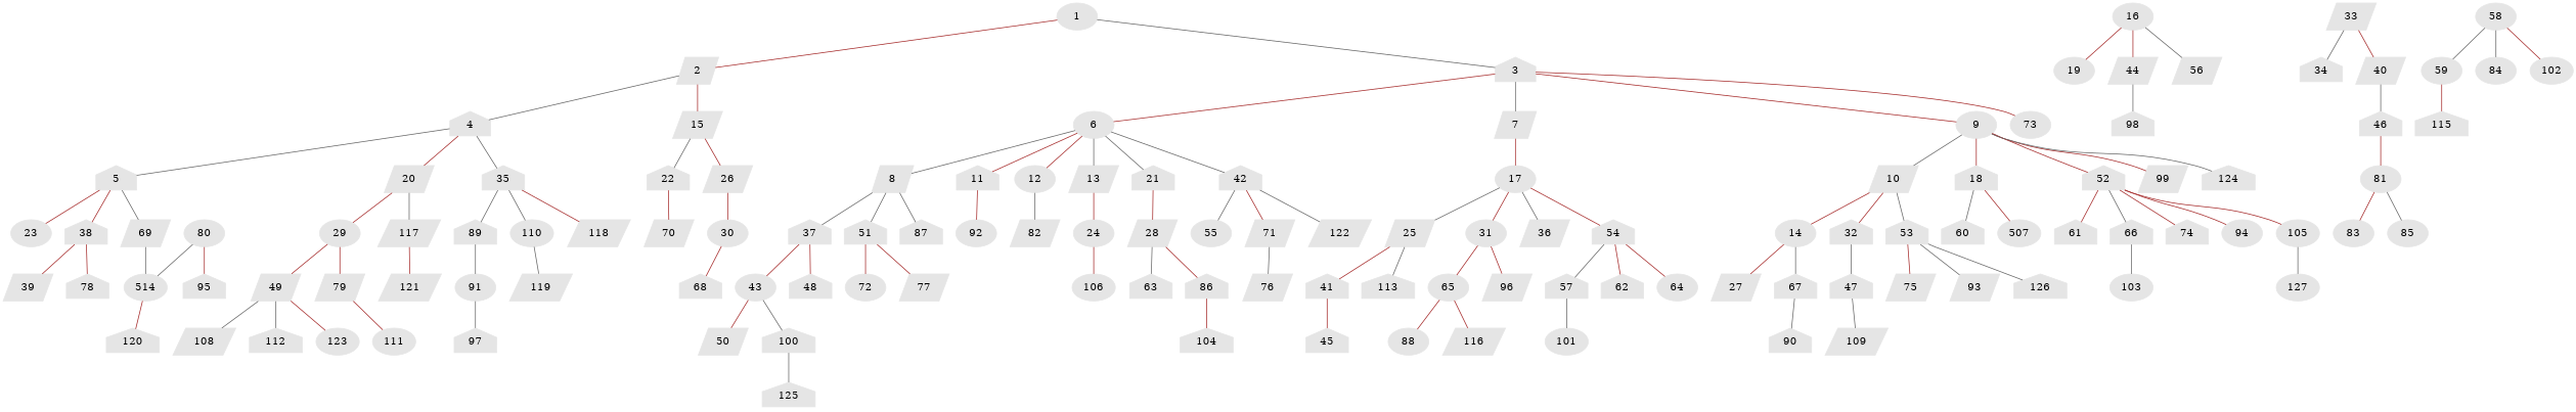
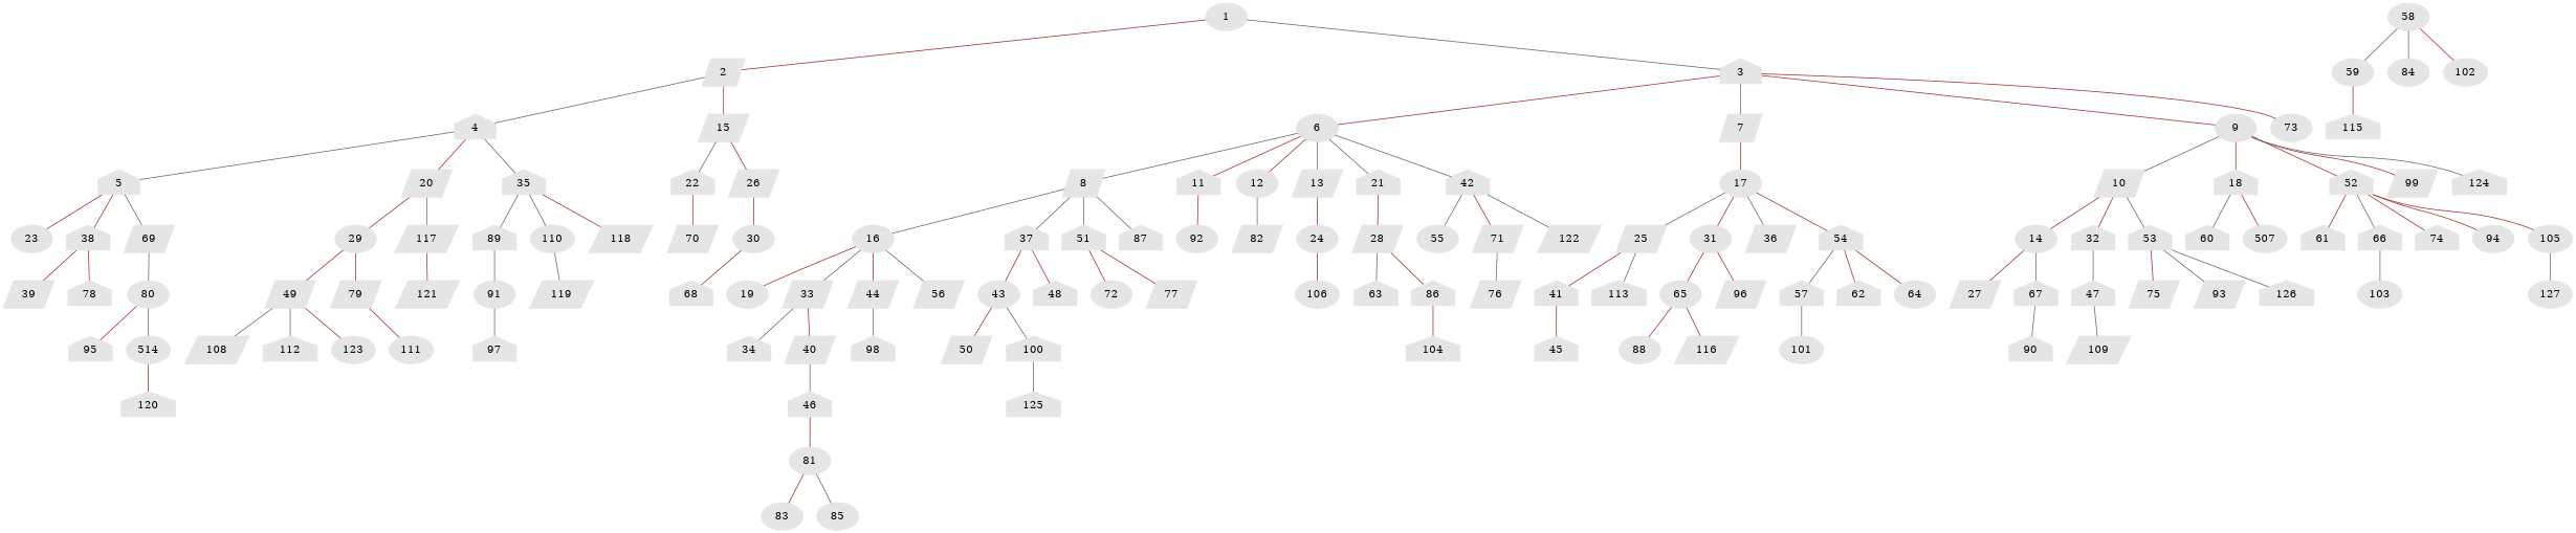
  graph {
    node [color=gray90 shape=house style=filled]
    edge [color=brown]
    1 [shape=ellipse]
    2 [shape=parallelogram]
    3
    4
    15 [shape=parallelogram]
    6 [shape=ellipse]
    7 [shape=parallelogram]
    9 [shape=ellipse]
    73 [shape=ellipse]
    5
    20 [shape=parallelogram]
    35
    22
    26 [shape=parallelogram]
    8 [shape=parallelogram]
    11
    12 [shape=ellipse]
    13 [shape=parallelogram]
    21
    42
    17 [shape=ellipse]
    10 [shape=parallelogram]
    18
    52
    99 [shape=parallelogram]
    124
    23 [shape=ellipse]
    38
    69 [shape=parallelogram]
    29 [shape=ellipse]
    117 [shape=parallelogram]
    89
    110 [shape=ellipse]
    118 [shape=parallelogram]
    39 [shape=parallelogram]
    78
    80 [shape=ellipse]
    16 [shape=ellipse]
    37
    51
    87
    92 [shape=ellipse]
    82 [shape=parallelogram]
    24 [shape=ellipse]
    28 [shape=parallelogram]
    55 [shape=ellipse]
    71 [shape=parallelogram]
    122 [shape=parallelogram]
    25 [shape=parallelogram]
    31 [shape=ellipse]
    36 [shape=parallelogram]
    54
    19 [shape=ellipse]
    33 [shape=parallelogram]
    44 [shape=parallelogram]
    56 [shape=parallelogram]
    43 [shape=ellipse]
    48
    72 [shape=ellipse]
    77 [shape=parallelogram]
    14 [shape=ellipse]
    32
    53
    60
    n65 [label=507 shape=ellipse]
    61
    66
    74
    94 [shape=ellipse]
    105 [shape=ellipse]
    27 [shape=parallelogram]
    67
    47
    75 [shape=parallelogram]
    93 [shape=parallelogram]
    126
    106 [shape=ellipse]
    90
    70 [shape=parallelogram]
    30 [shape=ellipse]
    34
    40 [shape=parallelogram]
    98
    41
    113
    65 [shape=ellipse]
    96 [shape=parallelogram]
    57
    62
    64 [shape=ellipse]
    49 [shape=parallelogram]
    79 [shape=parallelogram]
    121 [shape=parallelogram]
    63
    86
    45
    68
    104
    108 [shape=parallelogram]
    112
    123 [shape=ellipse]
    111 [shape=ellipse]
    88 [shape=ellipse]
    116 [shape=parallelogram]
    109 [shape=parallelogram]
    46
    91 [shape=ellipse]
    119 [shape=parallelogram]
    50 [shape=parallelogram]
    100
    58 [shape=ellipse]
    59 [shape=ellipse]
    84 [shape=ellipse]
    102 [shape=ellipse]
    81 [shape=ellipse]
    76 [shape=parallelogram]
    125
    83 [shape=ellipse]
    85 [shape=ellipse]
    103 [shape=ellipse]
    127 [shape=ellipse]
    101 [shape=ellipse]
    115
    95
    n125 [label=514 shape=ellipse]
    120
    97
    1 -- 2
    1 -- 3 [color=gray40]
    2 -- 4 [color=gray40]
    2 -- 15
    3 -- 6
    3 -- 7 [color=gray40]
    3 -- 9
    3 -- 73
    4 -- 5 [color=gray40]
    4 -- 20
    4 -- 35 [color=gray40]
    15 -- 22 [color=gray40]
    15 -- 26
    6 -- 8 [color=gray40]
    6 -- 11
    6 -- 12
    6 -- 13 [color=gray40]
    6 -- 21 [color=gray40]
    6 -- 42 [color=gray40]
    7 -- 17
    9 -- 10 [color=gray40]
    9 -- 18
    9 -- 52
    9 -- 99
    9 -- 124 [color=gray40]
    5 -- 23
    5 -- 38
    5 -- 69 [color=gray40]
    20 -- 29
    20 -- 117 [color=gray40]
    35 -- 89 [color=gray40]
    35 -- 110 [color=gray40]
    35 -- 118
    22 -- 70
    26 -- 30
+   8 -- 16 [color=gray40]
    8 -- 37 [color=gray40]
    8 -- 51 [color=gray40]
    8 -- 87 [color=gray40]
    11 -- 92
    12 -- 82 [color=gray40]
    13 -- 24
    21 -- 28
    42 -- 55 [color=gray40]
    42 -- 71
    42 -- 122 [color=gray40]
    17 -- 25 [color=gray40]
    17 -- 31
    17 -- 36 [color=gray40]
    17 -- 54
    10 -- 14
    10 -- 32
    10 -- 53 [color=gray40]
    18 -- 60 [color=gray40]
    18 -- n65
    52 -- 61
    52 -- 66 [color=gray40]
    52 -- 74
    52 -- 94
    52 -- 105
    38 -- 39
    38 -- 78
-   69 -- n125 [color=gray40]
+   69 -- 80 [color=gray40]
    29 -- 49
    29 -- 79
    117 -- 121
    89 -- 91 [color=gray40]
    110 -- 119 [color=gray40]
    80 -- 95
    80 -- n125 [color=gray40]
    16 -- 19
+   16 -- 33 [color=gray40]
    16 -- 44
    16 -- 56 [color=gray40]
    37 -- 43
    37 -- 48
    51 -- 72
    51 -- 77
    24 -- 106
    28 -- 63 [color=gray40]
    28 -- 86
    71 -- 76 [color=gray40]
    25 -- 41
    25 -- 113 [color=gray40]
    31 -- 65
    31 -- 96
    54 -- 57 [color=gray40]
    54 -- 62
    54 -- 64
    33 -- 34 [color=gray40]
    33 -- 40
    44 -- 98 [color=gray40]
    43 -- 50
    43 -- 100 [color=gray40]
    14 -- 27
    14 -- 67 [color=gray40]
    32 -- 47 [color=gray40]
    53 -- 75
    53 -- 93 [color=gray40]
    53 -- 126 [color=gray40]
    66 -- 103 [color=gray40]
    105 -- 127 [color=gray40]
    67 -- 90 [color=gray40]
    47 -- 109 [color=gray40]
    30 -- 68
    40 -- 46 [color=gray40]
    41 -- 45
    65 -- 88
    65 -- 116
    57 -- 101 [color=gray40]
    49 -- 108 [color=gray40]
    49 -- 112 [color=gray40]
    49 -- 123
    79 -- 111
    86 -- 104
    46 -- 81
    91 -- 97 [color=gray40]
    100 -- 125 [color=gray40]
    58 -- 59 [color=gray40]
    58 -- 84 [color=gray40]
    58 -- 102
    59 -- 115
    81 -- 83
    81 -- 85 [color=gray40]
    n125 -- 120
  }
